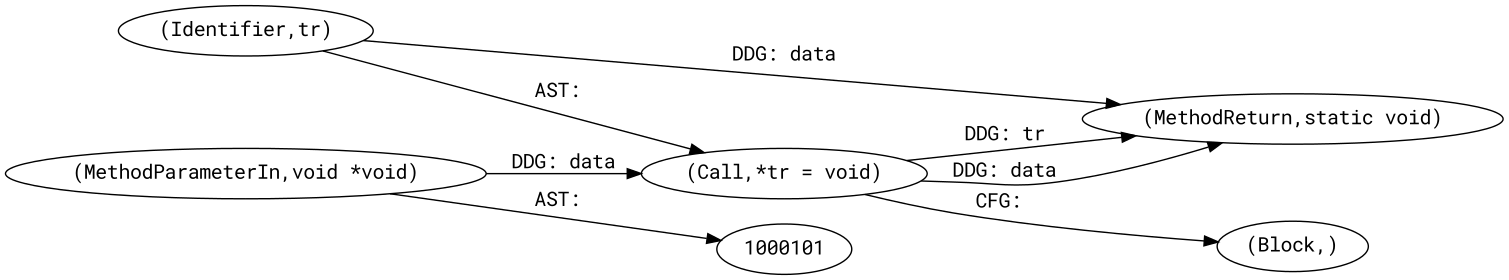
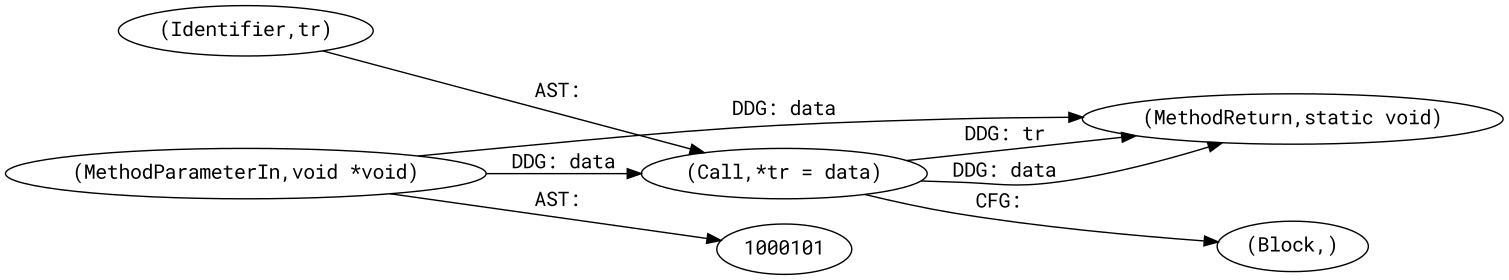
  digraph {
    fontname="Roboto Mono"
    rankdir=LR
    node [fontname="Roboto Mono"]
    edge [fontname="Roboto Mono"]
-   n1 [label="(Call,*tr = void)"]
+   n1 [label="(Call,*tr = data)"]
    n2 [label="(Block,)"]
    n3 [label="(MethodReturn,static void)"]
    n4 [label="(MethodParameterIn,void *void)"]
    1000101
    n6 [label="(Identifier,tr)"]
    n1 -> n2 [label="CFG: "]
    n1 -> n3 [label="DDG: tr"]
    n1 -> n3 [label="DDG: data"]
    n4 -> n1 [label="DDG: data"]
-   n6 -> n3 [label="DDG: data"]
+   n4 -> n3 [label="DDG: data"]
    n4 -> 1000101 [label="AST: "]
    n6 -> n1 [label="AST: "]
  }
